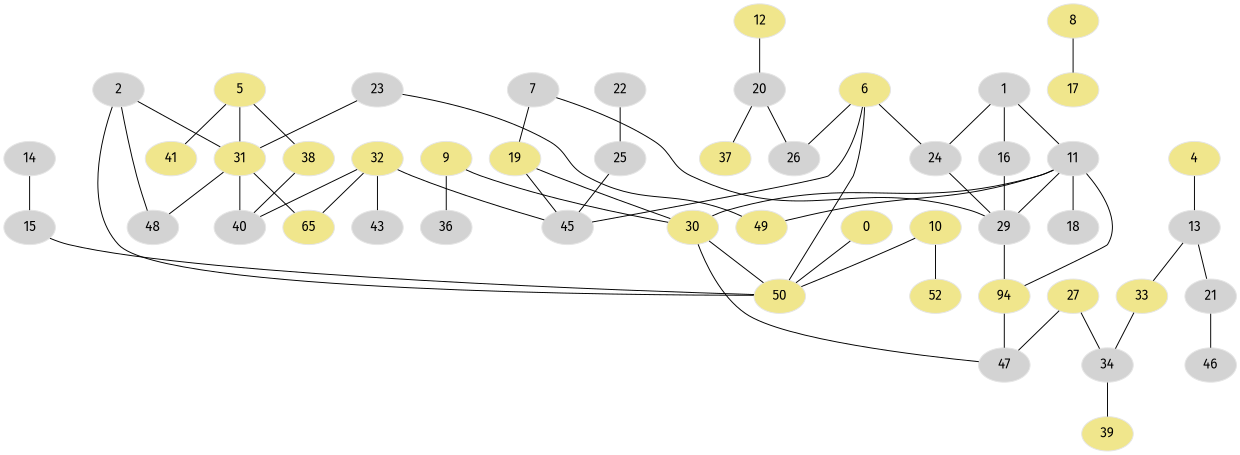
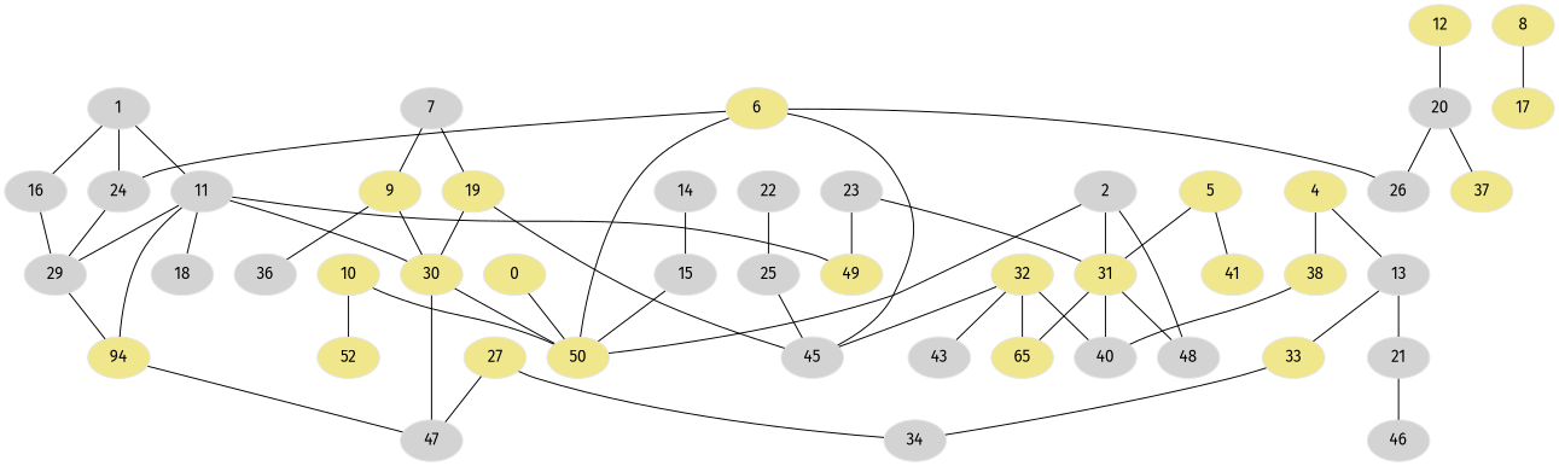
  graph {
    fontname="Fira Sans"
    node [color=gray90 fillcolor=lightgrey fontname="Fira Sans" style=filled]
    edge [fontname="Fira Sans" weight=1.0]
    1
    11
    16
    24
    29
    30 [fillcolor=khaki]
    18
    n8 [fillcolor=khaki label=94]
    49 [fillcolor=khaki]
    31 [fillcolor=khaki]
    2
    48
    50 [fillcolor=khaki]
    8 [fillcolor=khaki]
    17 [fillcolor=khaki]
    n16 [fillcolor=khaki label=65]
    40
    n18 [fillcolor=khaki label=0]
    4 [fillcolor=khaki]
    13
    38 [fillcolor=khaki]
    21
    33 [fillcolor=khaki]
    5 [fillcolor=khaki]
    41 [fillcolor=khaki]
    6 [fillcolor=khaki]
    26
    45
    19 [fillcolor=khaki]
    7
    9 [fillcolor=khaki]
    36
    47
    10 [fillcolor=khaki]
    n35 [fillcolor=khaki label=52]
    12 [fillcolor=khaki]
    20
    37 [fillcolor=khaki]
    46
    34
    14
    15
    22
    25
    23
    27 [fillcolor=khaki]
-   39 [fillcolor=khaki]
    32 [fillcolor=khaki]
    43
    1 -- 11
    1 -- 16
    1 -- 24
    11 -- 29
    11 -- 30
    11 -- 18
    11 -- n8
    11 -- 49
    16 -- 29
    24 -- 29
    29 -- n8
    30 -- 50
    30 -- 47
    n8 -- 47
    31 -- 48
    31 -- n16
    31 -- 40 [weight=2.0]
    2 -- 31
    2 -- 48
    2 -- 50
    8 -- 17
    n18 -- 50
    4 -- 13
-   5 -- 38
+   4 -- 38
    13 -- 21
    13 -- 33
    38 -- 40
    21 -- 46
    33 -- 34
    5 -- 31
    5 -- 41
    6 -- 24
    6 -- 50
    6 -- 26
    6 -- 45
    19 -- 30
    19 -- 45
-   7 -- 29
+   7 -- 9
    7 -- 19
    9 -- 30
    9 -- 36
    10 -- 50
    10 -- n35
    12 -- 20
    20 -- 26
    20 -- 37
-   34 -- 39
    14 -- 15
    15 -- 50
    22 -- 25
    25 -- 45
    23 -- 49
    23 -- 31
    27 -- 47
    27 -- 34
    32 -- n16
    32 -- 40
    32 -- 45
    32 -- 43
  }
